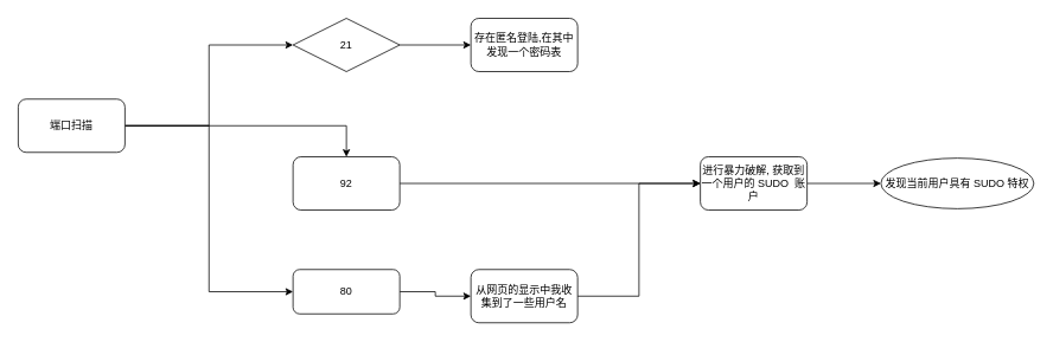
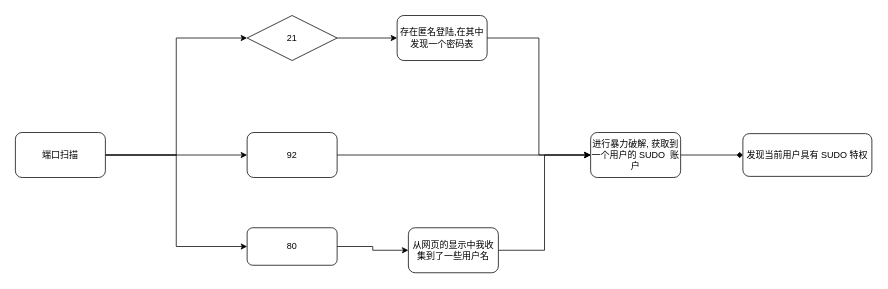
  <mxCell id="0" />
  <mxCell id="1" parent="0" />
  <mxCell id="2" value="" style="edgeStyle=orthogonalEdgeStyle;rounded=0;orthogonalLoop=1;jettySize=auto;html=1;entryX=0;entryY=0.5;entryDx=0;entryDy=0;" edge="1" parent="1" source="5" target="7"><mxGeometry relative="1" as="geometry" /></mxCell>
  <mxCell id="3" style="edgeStyle=orthogonalEdgeStyle;rounded=0;orthogonalLoop=1;jettySize=auto;html=1;" edge="1" parent="1" source="5" target="9"><mxGeometry relative="1" as="geometry" /></mxCell>
  <mxCell id="4" style="edgeStyle=orthogonalEdgeStyle;rounded=0;orthogonalLoop=1;jettySize=auto;html=1;entryX=0;entryY=0.5;entryDx=0;entryDy=0;" edge="1" parent="1" source="5" target="11"><mxGeometry relative="1" as="geometry" /></mxCell>
- <mxCell id="5" value="端口扫描" style="rounded=1;whiteSpace=wrap;html=1;" vertex="1" parent="1"><mxGeometry x="20" y="111" width="120" height="60" as="geometry" /></mxCell>
+ <mxCell id="5" value="端口扫描" style="rounded=1;whiteSpace=wrap;html=1;" vertex="1" parent="1"><mxGeometry x="20" y="176" width="120" height="60" as="geometry" /></mxCell>
  <mxCell id="6" value="" style="edgeStyle=orthogonalEdgeStyle;rounded=0;orthogonalLoop=1;jettySize=auto;html=1;" edge="1" parent="1" source="7" target="13"><mxGeometry relative="1" as="geometry" /></mxCell>
  <mxCell id="7" value="21" style="rhombus;whiteSpace=wrap;html=1;" vertex="1" parent="1"><mxGeometry x="329" y="20" width="120" height="60" as="geometry" /></mxCell>
  <mxCell id="8" value="" style="edgeStyle=orthogonalEdgeStyle;rounded=0;orthogonalLoop=1;jettySize=auto;html=1;" edge="1" parent="1" source="9" target="17"><mxGeometry relative="1" as="geometry" /></mxCell>
  <mxCell id="9" value="92" style="whiteSpace=wrap;html=1;rounded=1;" vertex="1" parent="1"><mxGeometry x="329" y="176" width="120" height="60" as="geometry" /></mxCell>
  <mxCell id="10" value="" style="edgeStyle=orthogonalEdgeStyle;rounded=0;orthogonalLoop=1;jettySize=auto;html=1;" edge="1" parent="1" source="11" target="15"><mxGeometry relative="1" as="geometry" /></mxCell>
  <mxCell id="11" value="80" style="whiteSpace=wrap;html=1;rounded=1;" vertex="1" parent="1"><mxGeometry x="329" y="303" width="120" height="50" as="geometry" /></mxCell>
+ <mxCell id="12" style="edgeStyle=orthogonalEdgeStyle;rounded=0;orthogonalLoop=1;jettySize=auto;html=1;entryX=0;entryY=0.5;entryDx=0;entryDy=0;" edge="1" parent="1" source="13" target="17"><mxGeometry relative="1" as="geometry" /></mxCell>
  <mxCell id="13" value="存在匿名登陆,在其中发现一个密码表" style="whiteSpace=wrap;html=1;rounded=1;" vertex="1" parent="1"><mxGeometry x="529" y="20" width="120" height="60" as="geometry" /></mxCell>
  <mxCell id="14" style="edgeStyle=orthogonalEdgeStyle;rounded=0;orthogonalLoop=1;jettySize=auto;html=1;entryX=0;entryY=0.5;entryDx=0;entryDy=0;" edge="1" parent="1" source="15" target="17"><mxGeometry relative="1" as="geometry" /></mxCell>
- <mxCell id="15" value="从网页的显示中我收集到了一些用户名" style="whiteSpace=wrap;html=1;rounded=1;" vertex="1" parent="1"><mxGeometry x="529" y="303" width="120" height="60" as="geometry" /></mxCell>
- <mxCell id="16" value="" style="edgeStyle=orthogonalEdgeStyle;rounded=0;orthogonalLoop=1;jettySize=auto;html=1;" edge="1" parent="1" source="17" target="18"><mxGeometry relative="1" as="geometry" /></mxCell>
+ <mxCell id="15" value="从网页的显示中我收集到了一些用户名" style="whiteSpace=wrap;html=1;rounded=1;" vertex="1" parent="1"><mxGeometry x="544" y="303" width="120" height="60" as="geometry" /></mxCell>
+ <mxCell id="16" value="" style="edgeStyle=orthogonalEdgeStyle;rounded=0;orthogonalLoop=1;jettySize=auto;html=1;endArrow=diamond;" edge="1" parent="1" source="17" target="18"><mxGeometry relative="1" as="geometry" /></mxCell>
  <mxCell id="17" value="进行暴力破解, 获取到一个用户的 SUDO&amp;nbsp; 账户" style="whiteSpace=wrap;html=1;rounded=1;" vertex="1" parent="1"><mxGeometry x="787" y="176" width="120" height="60" as="geometry" /></mxCell>
- <mxCell id="18" value="发现当前用户具有 SUDO 特权" style="ellipse;whiteSpace=wrap;html=1;" vertex="1" parent="1"><mxGeometry x="990" y="177.5" width="172" height="57" as="geometry" /></mxCell>
+ <mxCell id="18" value="发现当前用户具有 SUDO 特权" style="whiteSpace=wrap;html=1;rounded=1;" vertex="1" parent="1"><mxGeometry x="990" y="177.5" width="172" height="57" as="geometry" /></mxCell>
